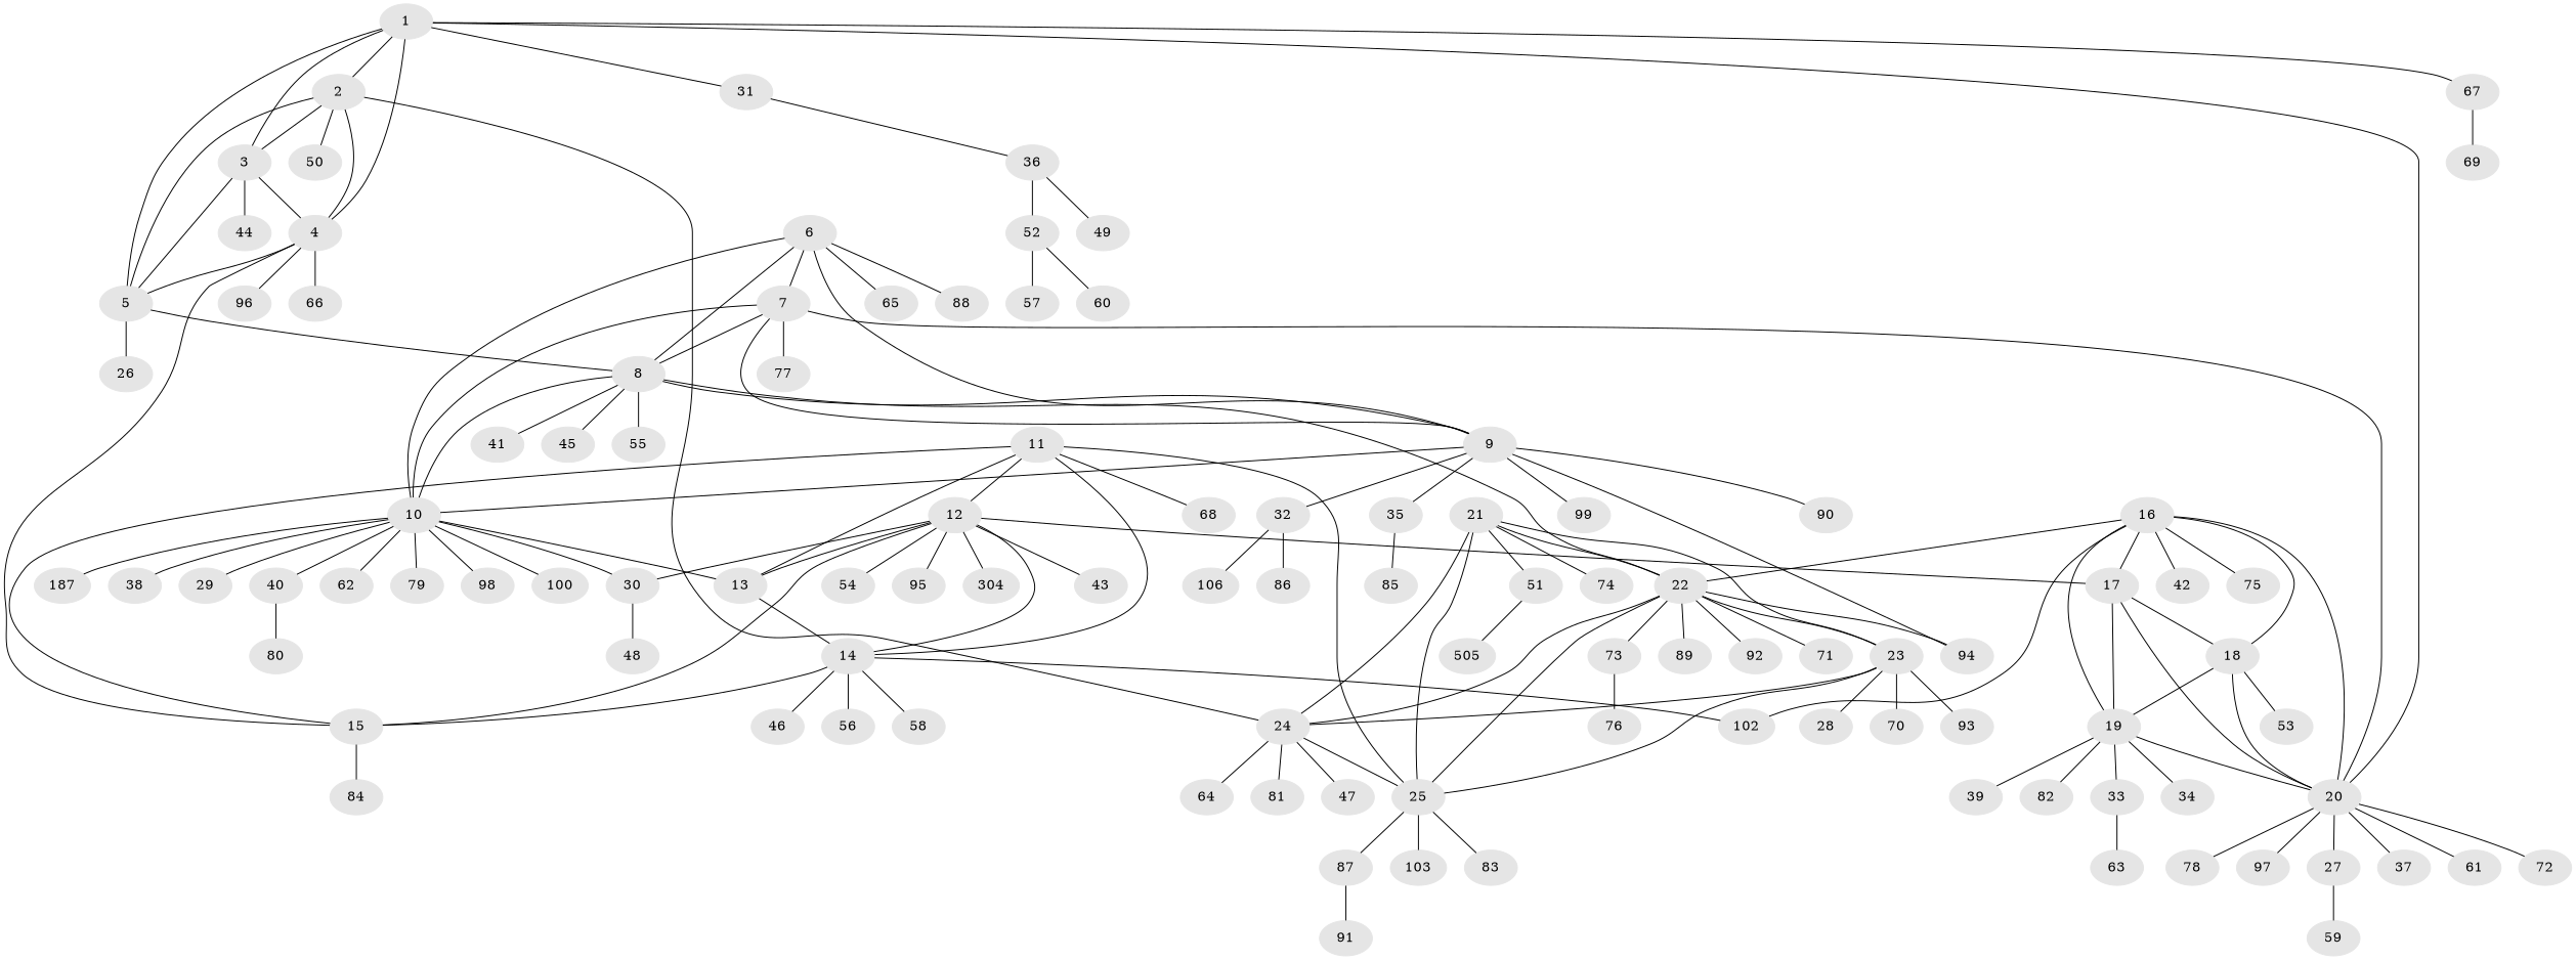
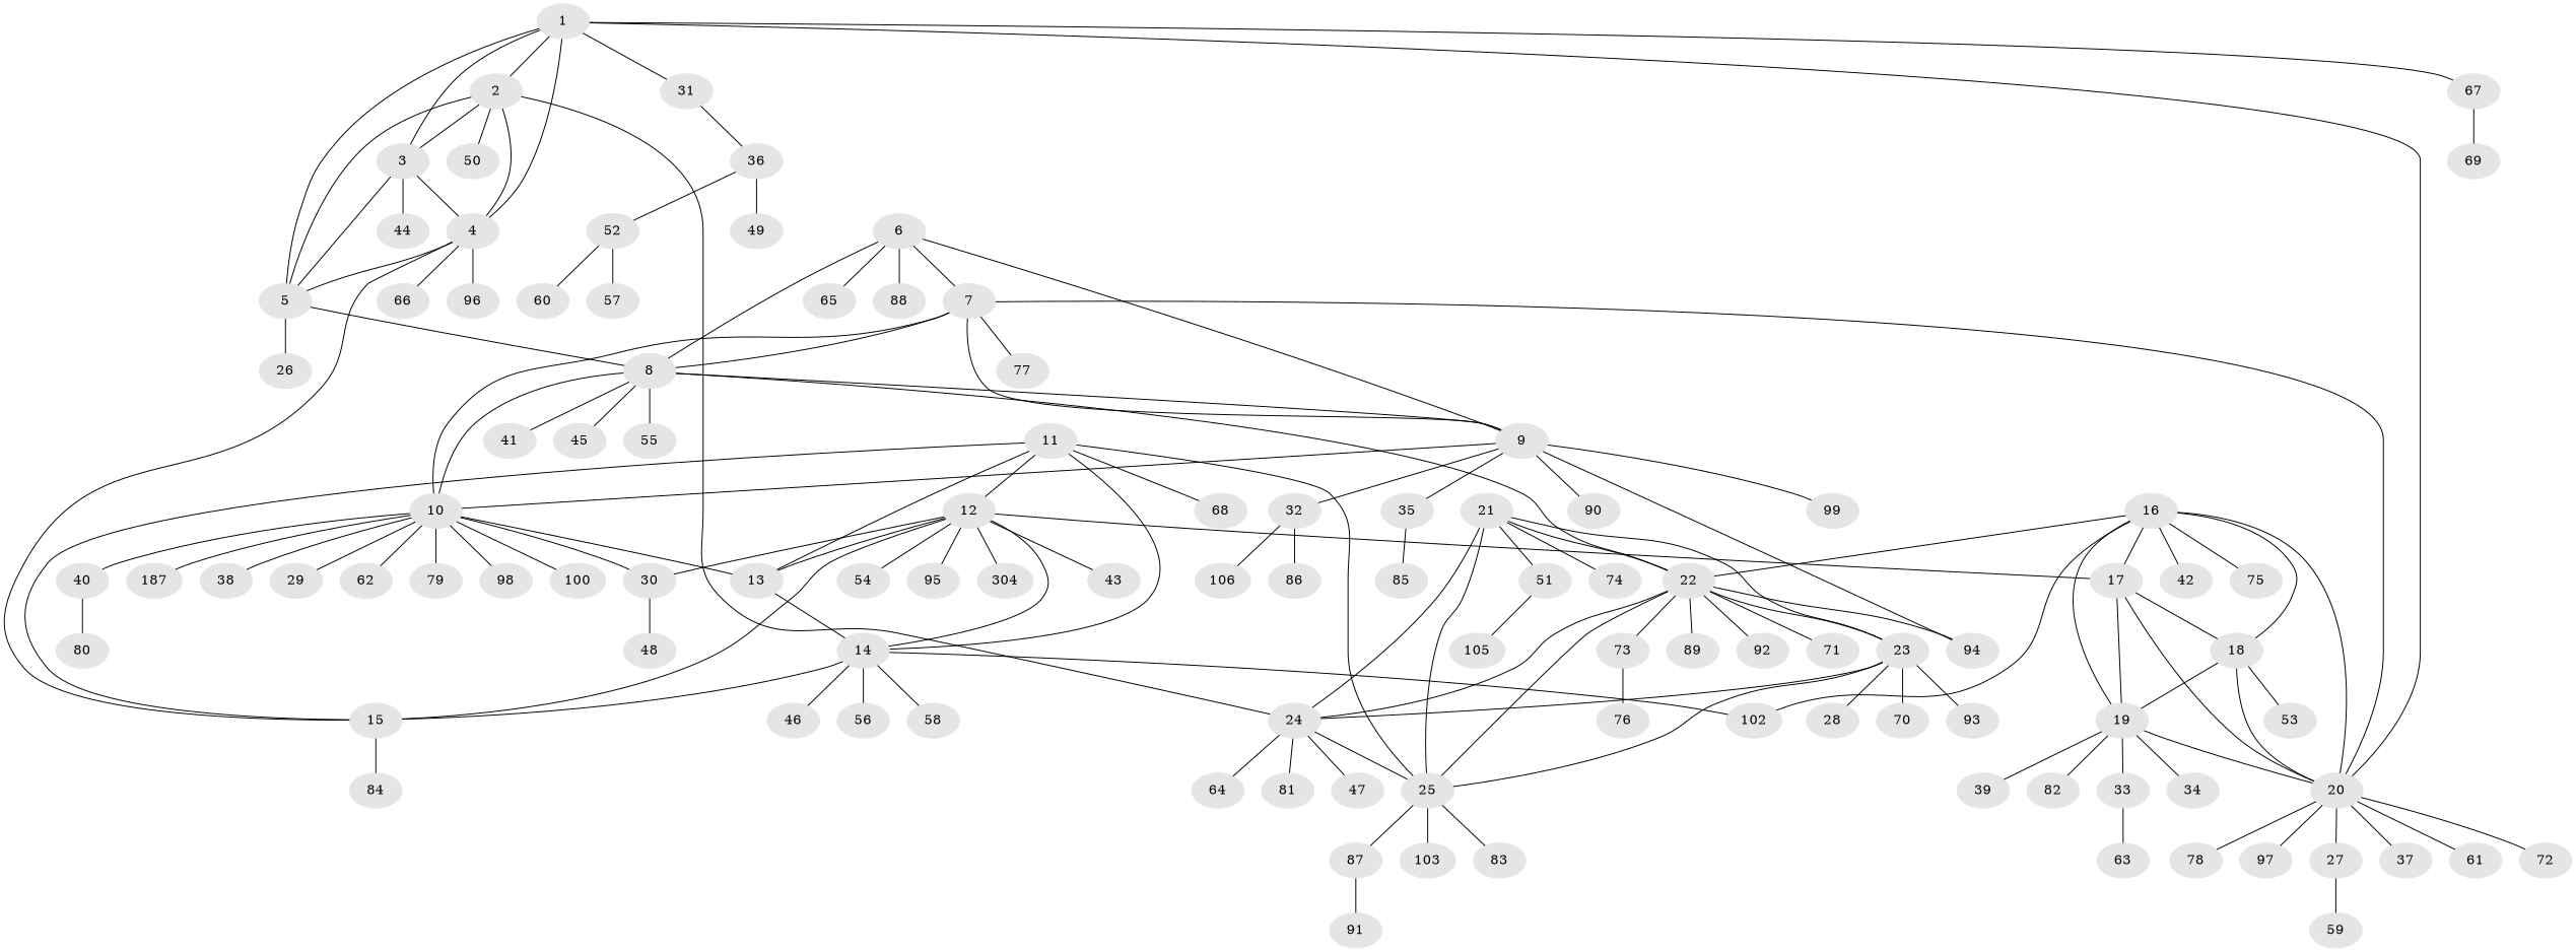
  graph {
    node [color=gray90 style=filled]
    1
    2
    3
    4
    5
    20
    31
    67
    24
    50
    44
    15
    66
    96
    8
    26
    27
    37
    61
    72
    78
    97
    36
    69
    25
    47
    64
    81
    84
    9
    10
    22
    41
    45
    55
    6
    7
    65
    88
    77
    32
    35
    90
    94
    99
    13
    29
    30
    38
    40
    62
    79
    98
    100
    n55 [label=187]
    23
    71
    73
    89
    92
    86
    106
    85
    14
    48
    80
    11
    12
    68
    17
    43
    54
    95
    n74 [label=304]
    46
    56
    58
    102
    83
    87
    103
    18
    19
    16
    42
    75
    53
    33
    34
    39
    82
    63
    59
    21
    51
    74
    28
    70
    93
-   105 [label=505]
+   105
    76
    91
    49
    52
    57
    60
    1 -- 2
    1 -- 3
    1 -- 4
    1 -- 5
    1 -- 20
    1 -- 31
    1 -- 67
    2 -- 3
    2 -- 4
    2 -- 5
    2 -- 24
    2 -- 50
    3 -- 4
    3 -- 5
    3 -- 44
    4 -- 5
    4 -- 15
    4 -- 66
    4 -- 96
    5 -- 8
    5 -- 26
    20 -- 27
    20 -- 37
    20 -- 61
    20 -- 72
    20 -- 78
    20 -- 97
    31 -- 36
    67 -- 69
    24 -- 25
    24 -- 47
    24 -- 64
    24 -- 81
    15 -- 84
    8 -- 9
    8 -- 10
    8 -- 22
    8 -- 41
    8 -- 45
    8 -- 55
    27 -- 59
    36 -- 49
    36 -- 52
    25 -- 83
    25 -- 87
    25 -- 103
    9 -- 10
    9 -- 32
    9 -- 35
    9 -- 90
    9 -- 94
    9 -- 99
    10 -- 13
    10 -- 29
    10 -- 30
    10 -- 38
    10 -- 40
    10 -- 62
    10 -- 79
    10 -- 98
    10 -- 100
    10 -- n55
    22 -- 24
    22 -- 25
    22 -- 94
    22 -- 23
    22 -- 71
    22 -- 73
    22 -- 89
    22 -- 92
    6 -- 8
    6 -- 9
-   6 -- 10
    6 -- 7
    6 -- 65
    6 -- 88
    7 -- 20
    7 -- 8
    7 -- 9
    7 -- 10
    7 -- 77
    32 -- 86
    32 -- 106
    35 -- 85
    13 -- 14
    30 -- 48
    40 -- 80
    23 -- 24
    23 -- 25
    23 -- 28
    23 -- 70
    23 -- 93
    73 -- 76
    14 -- 15
    14 -- 46
    14 -- 56
    14 -- 58
    14 -- 102
    11 -- 15
    11 -- 25
    11 -- 13
    11 -- 14
    11 -- 12
    11 -- 68
    12 -- 15
    12 -- 13
    12 -- 30
    12 -- 14
    12 -- 17
    12 -- 43
    12 -- 54
    12 -- 95
    12 -- n74
    17 -- 20
    17 -- 18
    17 -- 19
    87 -- 91
    18 -- 20
    18 -- 19
    18 -- 53
    19 -- 20
    19 -- 33
    19 -- 34
    19 -- 39
    19 -- 82
    16 -- 20
    16 -- 22
    16 -- 17
    16 -- 102
    16 -- 18
    16 -- 19
    16 -- 42
    16 -- 75
    33 -- 63
    21 -- 24
    21 -- 25
    21 -- 22
    21 -- 23
    21 -- 51
    21 -- 74
    51 -- 105
    52 -- 57
    52 -- 60
  }
